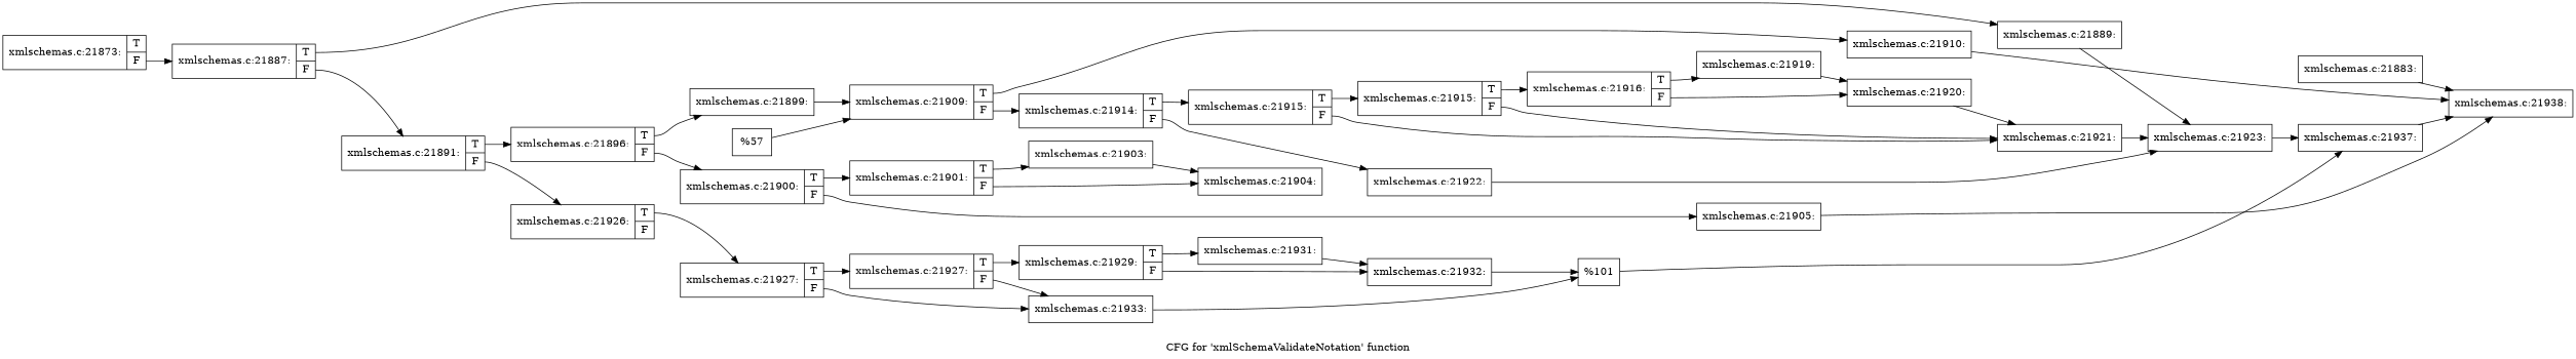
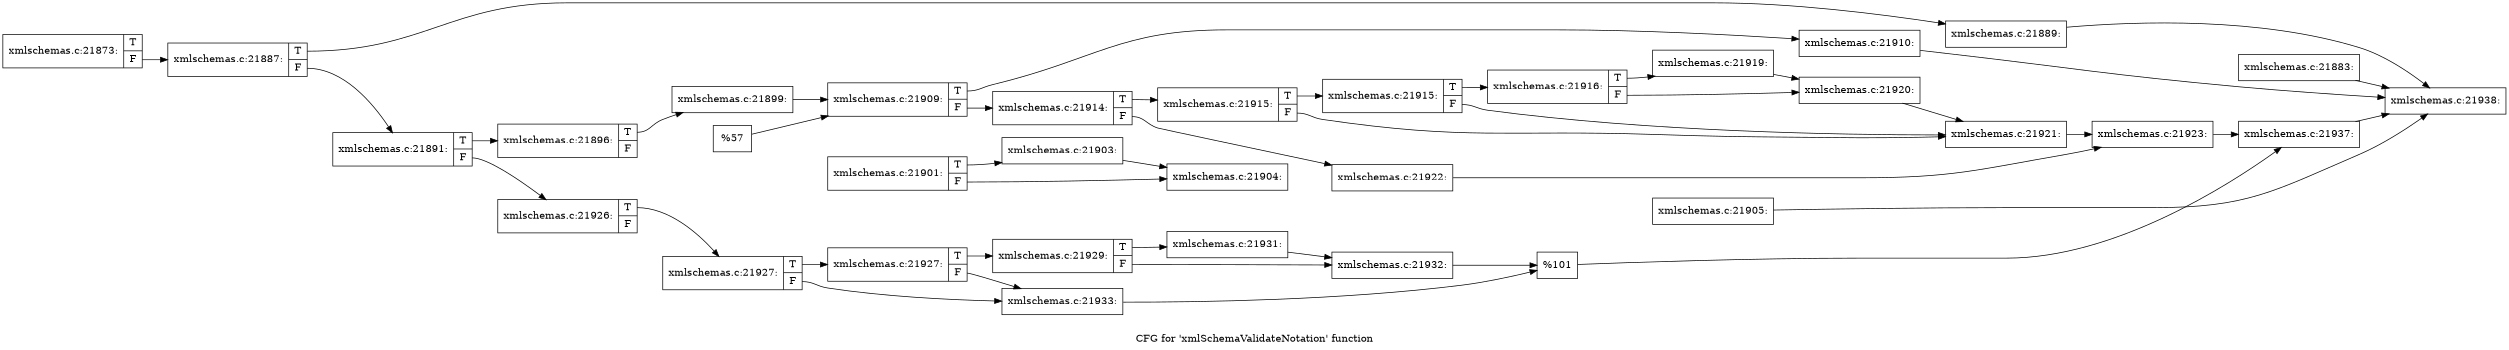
  digraph {
    label="CFG for 'xmlSchemaValidateNotation' function"
    rankdir=LR
    node [shape=record]
    n1 [label="{xmlschemas.c:21873:|{<s0>T|<s1>F}}"]
    n2 [label="{xmlschemas.c:21887:|{<s0>T|<s1>F}}"]
    n3 [label="{xmlschemas.c:21889:}"]
    n4 [label="{xmlschemas.c:21891:|{<s0>T|<s1>F}}"]
    n5 [label="{xmlschemas.c:21883:}"]
    n6 [label="{xmlschemas.c:21938:}"]
    n7 [label="{xmlschemas.c:21896:|{<s0>T|<s1>F}}"]
    n8 [label="{xmlschemas.c:21926:|{<s0>T|<s1>F}}"]
    n9 [label="{xmlschemas.c:21899:}"]
-   n10 [label="{xmlschemas.c:21900:|{<s0>T|<s1>F}}"]
    n11 [label="{xmlschemas.c:21927:|{<s0>T|<s1>F}}"]
    n12 [label="{xmlschemas.c:21909:|{<s0>T|<s1>F}}"]
    n13 [label="{xmlschemas.c:21901:|{<s0>T|<s1>F}}"]
    n14 [label="{xmlschemas.c:21905:}"]
    n15 [label="{xmlschemas.c:21927:|{<s0>T|<s1>F}}"]
    n16 [label="{xmlschemas.c:21933:}"]
    n17 [label="{xmlschemas.c:21910:}"]
    n18 [label="{xmlschemas.c:21914:|{<s0>T|<s1>F}}"]
    n19 [label="{xmlschemas.c:21903:}"]
    n20 [label="{xmlschemas.c:21904:}"]
    n21 [label="{xmlschemas.c:21915:|{<s0>T|<s1>F}}"]
    n22 [label="{xmlschemas.c:21922:}"]
    n23 [label="{%57}"]
    n24 [label="{xmlschemas.c:21915:|{<s0>T|<s1>F}}"]
    n25 [label="{xmlschemas.c:21921:}"]
    n26 [label="{xmlschemas.c:21923:}"]
    n27 [label="{xmlschemas.c:21916:|{<s0>T|<s1>F}}"]
    n28 [label="{xmlschemas.c:21937:}"]
    n29 [label="{xmlschemas.c:21919:}"]
    n30 [label="{xmlschemas.c:21920:}"]
    n31 [label="{xmlschemas.c:21929:|{<s0>T|<s1>F}}"]
    n32 [label="{%101}"]
    n33 [label="{xmlschemas.c:21931:}"]
    n34 [label="{xmlschemas.c:21932:}"]
    n1 -> n2 [tailport=s1]
    n2 -> n3 [tailport=s0]
    n2 -> n4 [tailport=s1]
-   n3 -> n26
+   n3 -> n6
    n4 -> n7 [tailport=s0]
    n4 -> n8 [tailport=s1]
    n5 -> n6
    n7 -> n9 [tailport=s0]
-   n7 -> n10 [tailport=s1]
    n8 -> n11 [tailport=s0]
    n9 -> n12
-   n10 -> n13 [tailport=s0]
-   n10 -> n14 [tailport=s1]
    n11 -> n15 [tailport=s0]
    n11 -> n16 [tailport=s1]
    n12 -> n17 [tailport=s0]
    n12 -> n18 [tailport=s1]
    n13 -> n19 [tailport=s0]
    n13 -> n20 [tailport=s1]
    n14 -> n6
    n15 -> n16 [tailport=s1]
    n15 -> n31 [tailport=s0]
    n16 -> n32
    n17 -> n6
    n18 -> n21 [tailport=s0]
    n18 -> n22 [tailport=s1]
    n19 -> n20
    n21 -> n24 [tailport=s0]
    n21 -> n25 [tailport=s1]
    n22 -> n26
    n23 -> n12
    n24 -> n25 [tailport=s1]
    n24 -> n27 [tailport=s0]
    n25 -> n26
    n26 -> n28
    n27 -> n29 [tailport=s0]
    n27 -> n30 [tailport=s1]
    n28 -> n6
    n29 -> n30
    n30 -> n25
    n31 -> n33 [tailport=s0]
    n31 -> n34 [tailport=s1]
    n32 -> n28
    n33 -> n34
    n34 -> n32
  }
